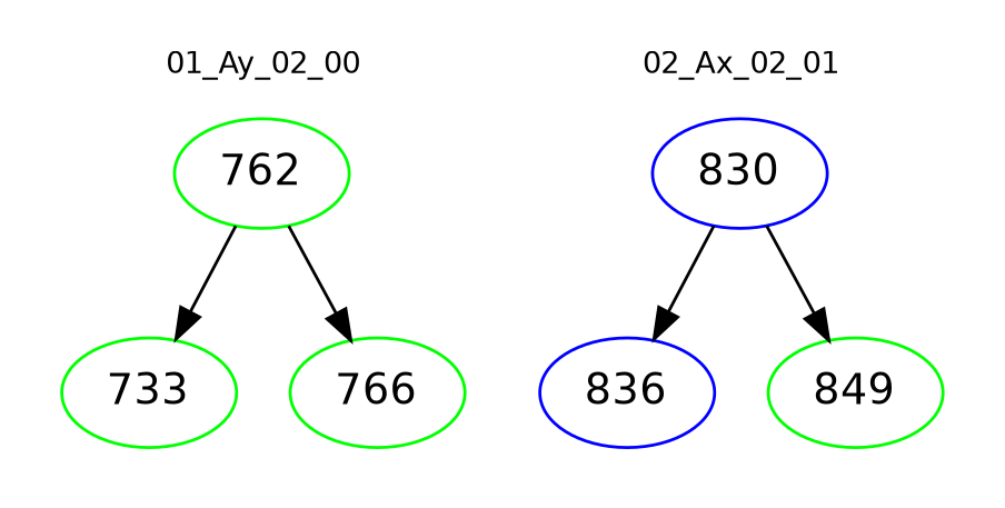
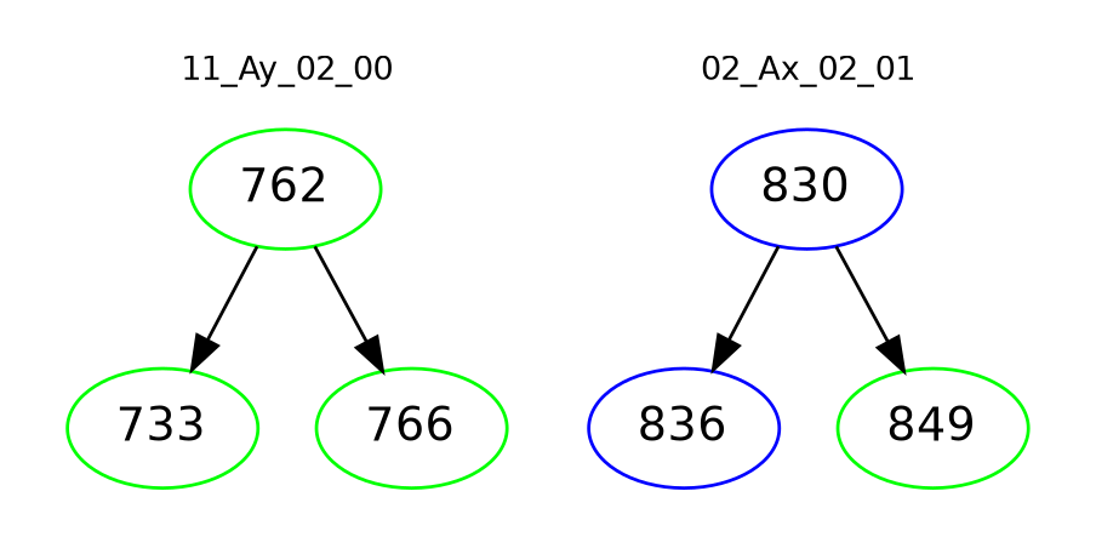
  digraph {
    fontname="DejaVu Sans"
    node [color=green fontname="DejaVu Sans"]
    edge [color=black fontname="DejaVu Sans"]
    n1 [label=762]
    n2 [label=733]
    n3 [label=766]
    n4 [color=blue label=830]
    n5 [color=blue label=836]
    n6 [label=849]
    subgraph cluster_1 {
      color=white
      fontsize=10
-     label="01_Ay_02_00"
+     label="11_Ay_02_00"
      n1
      n2
      n3
    }
    subgraph cluster_2 {
      color=white
      fontsize=10
      label="02_Ax_02_01"
      n4
      n5
      n6
    }
    n1 -> n2
    n1 -> n3
    n4 -> n5
    n4 -> n6
  }
